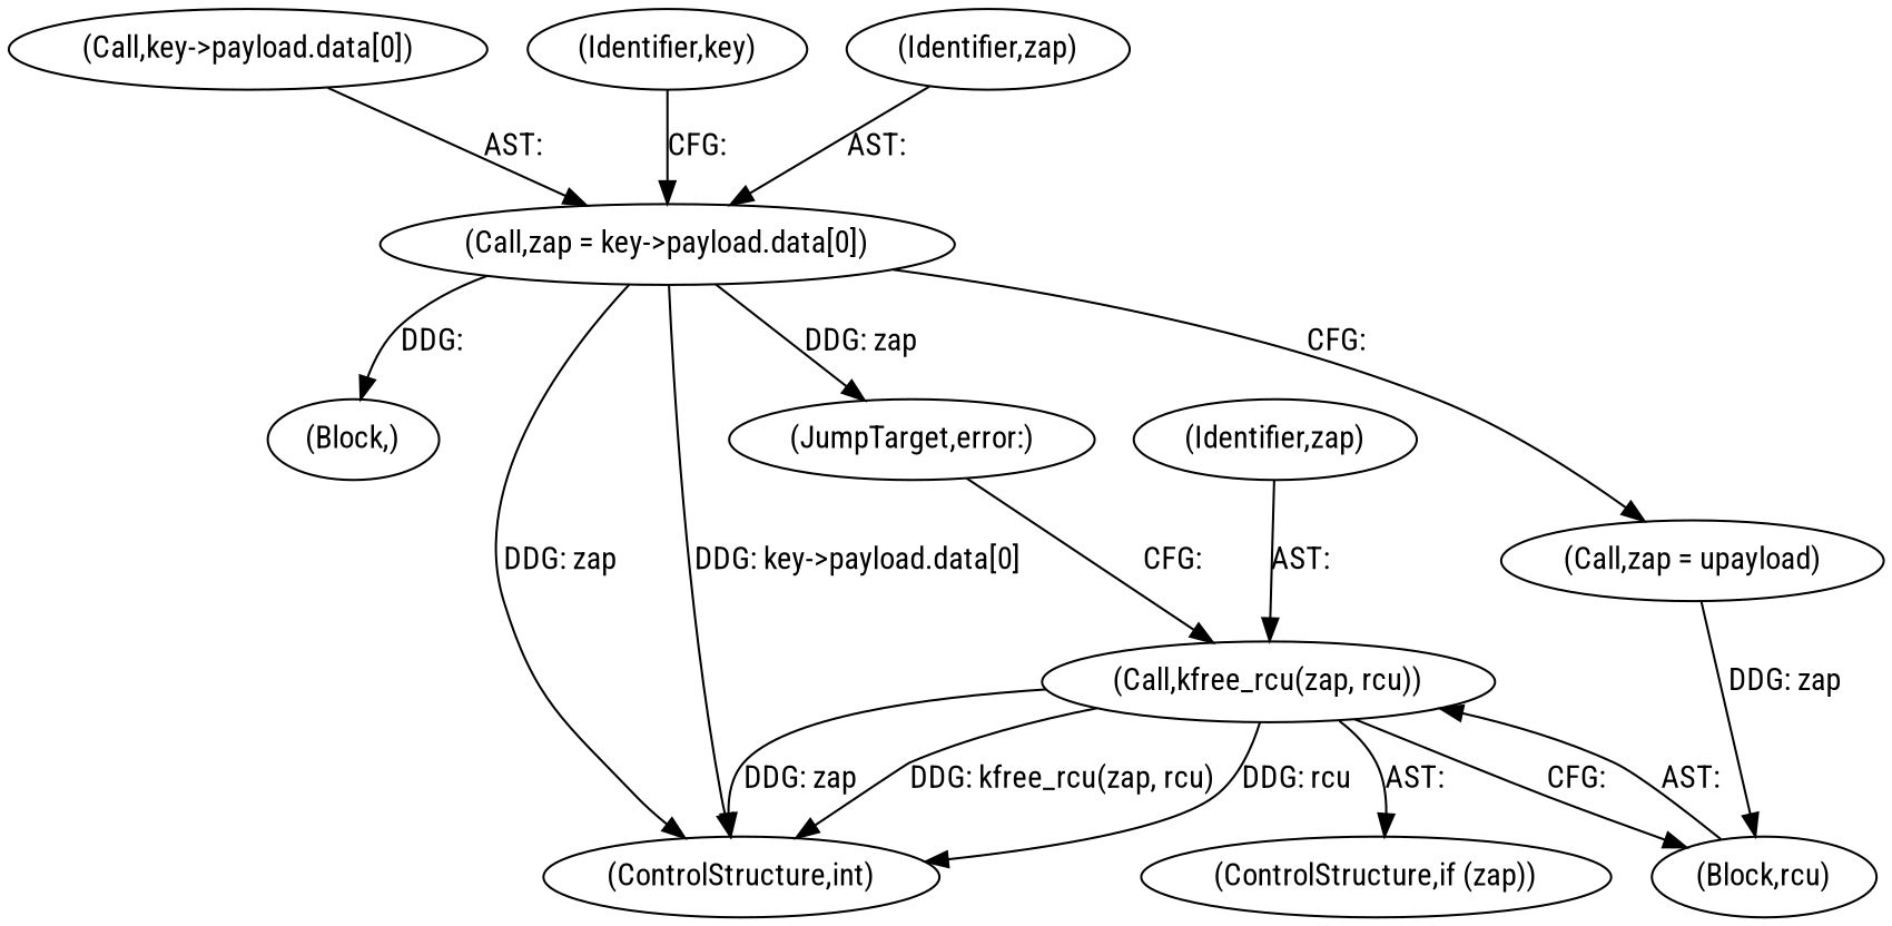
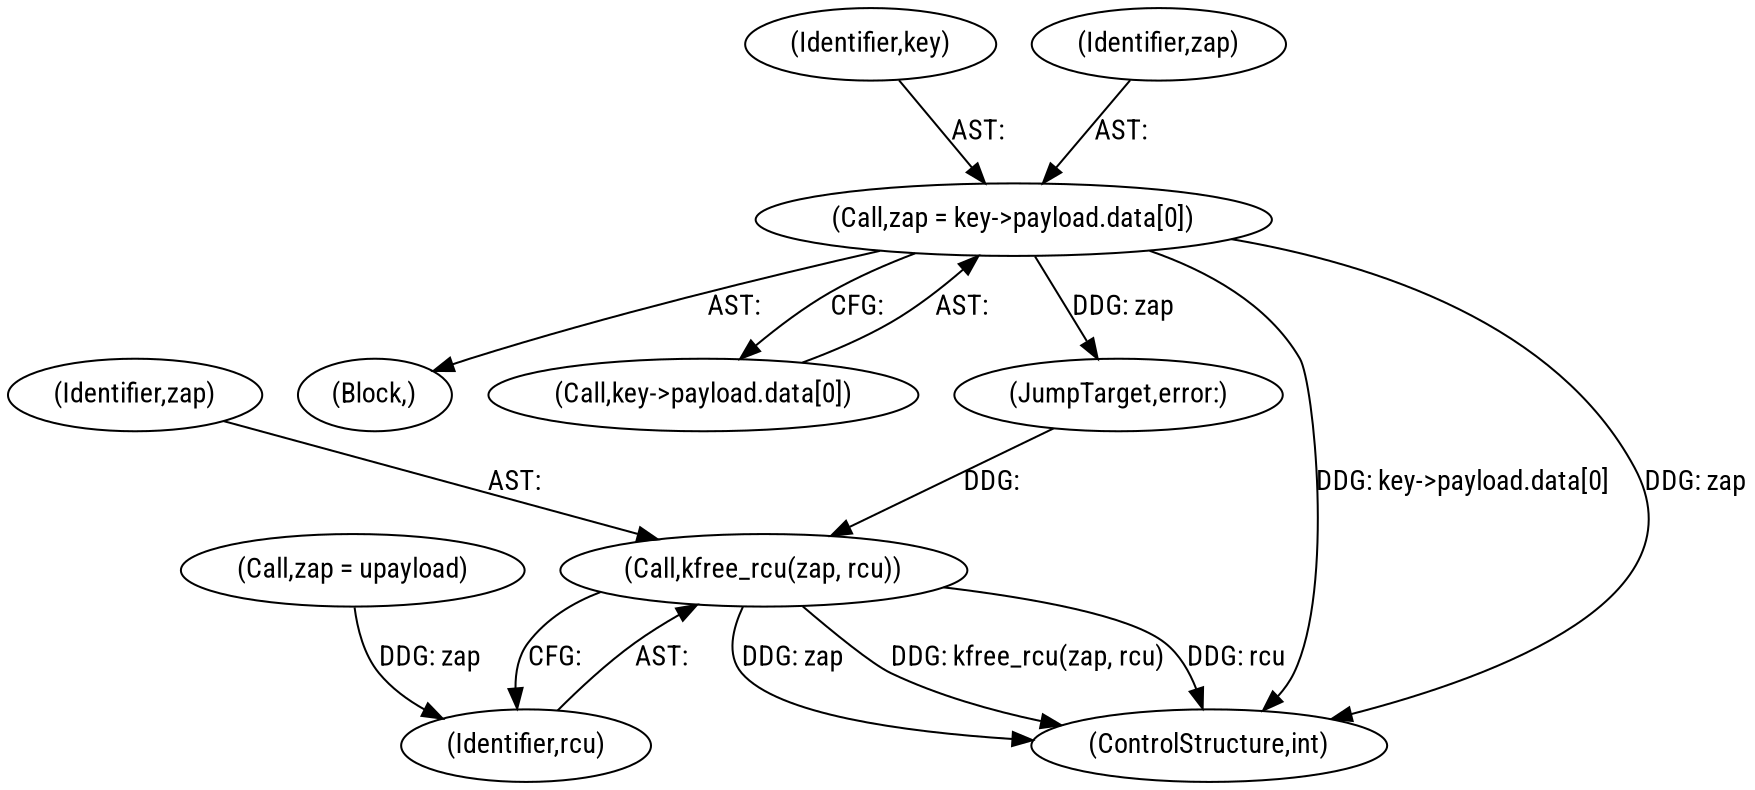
  digraph {
    fontname="Roboto Condensed"
    node [fontname="Roboto Condensed"]
    edge [fontname="Roboto Condensed"]
    n1 [label="(Call,zap = key->payload.data[0])"]
    n2 [label="(Block,)"]
    n3 [label="(Call,key->payload.data[0])"]
    n4 [label="(ControlStructure,int)"]
    n5 [label="(JumpTarget,error:)"]
    n6 [label="(Call,kfree_rcu(zap, rcu))"]
-   n7 [label="(ControlStructure,if (zap))"]
-   n8 [label="(Block,rcu)"]
+   n8 [label="(Identifier,rcu)"]
    n9 [label="(Call,zap = upayload)"]
    n10 [label="(Identifier,key)"]
    n11 [label="(Identifier,zap)"]
    n12 [label="(Identifier,zap)"]
-   n1 -> n2 [label="DDG: "]
-   n1 -> n9 [label="CFG: "]
+   n1 -> n2 [label="AST: "]
+   n1 -> n3 [label="CFG: "]
    n1 -> n4 [label="DDG: zap"]
    n1 -> n4 [label="DDG: key->payload.data[0]"]
    n1 -> n5 [label="DDG: zap"]
    n3 -> n1 [label="AST: "]
-   n5 -> n6 [label="CFG: "]
+   n5 -> n6 [label="DDG: "]
    n6 -> n4 [label="DDG: zap"]
    n6 -> n4 [label="DDG: kfree_rcu(zap, rcu)"]
    n6 -> n4 [label="DDG: rcu"]
-   n6 -> n7 [label="AST: "]
    n6 -> n8 [label="CFG: "]
    n8 -> n6 [label="AST: "]
    n9 -> n8 [label="DDG: zap"]
-   n10 -> n1 [label="CFG: "]
+   n10 -> n1 [label="AST: "]
    n11 -> n6 [label="AST: "]
    n12 -> n1 [label="AST: "]
  }
